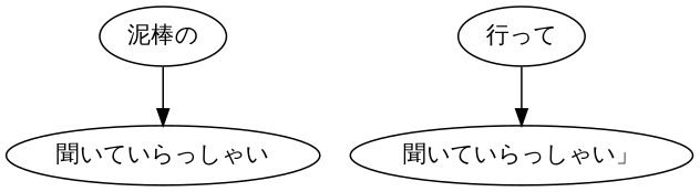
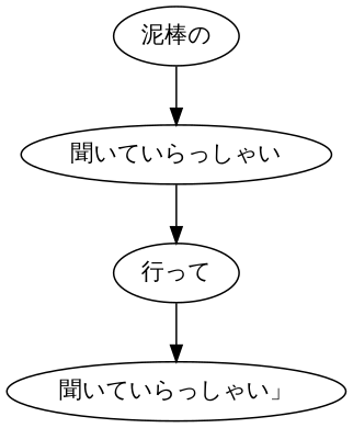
  digraph {
    n1 [label="泥棒の"]
    n2 [label="聞いていらっしゃい"]
    n3 [label="行って"]
    n4 [label="聞いていらっしゃい」"]
    n1 -> n2
+   n2 -> n3
    n3 -> n4
  }
